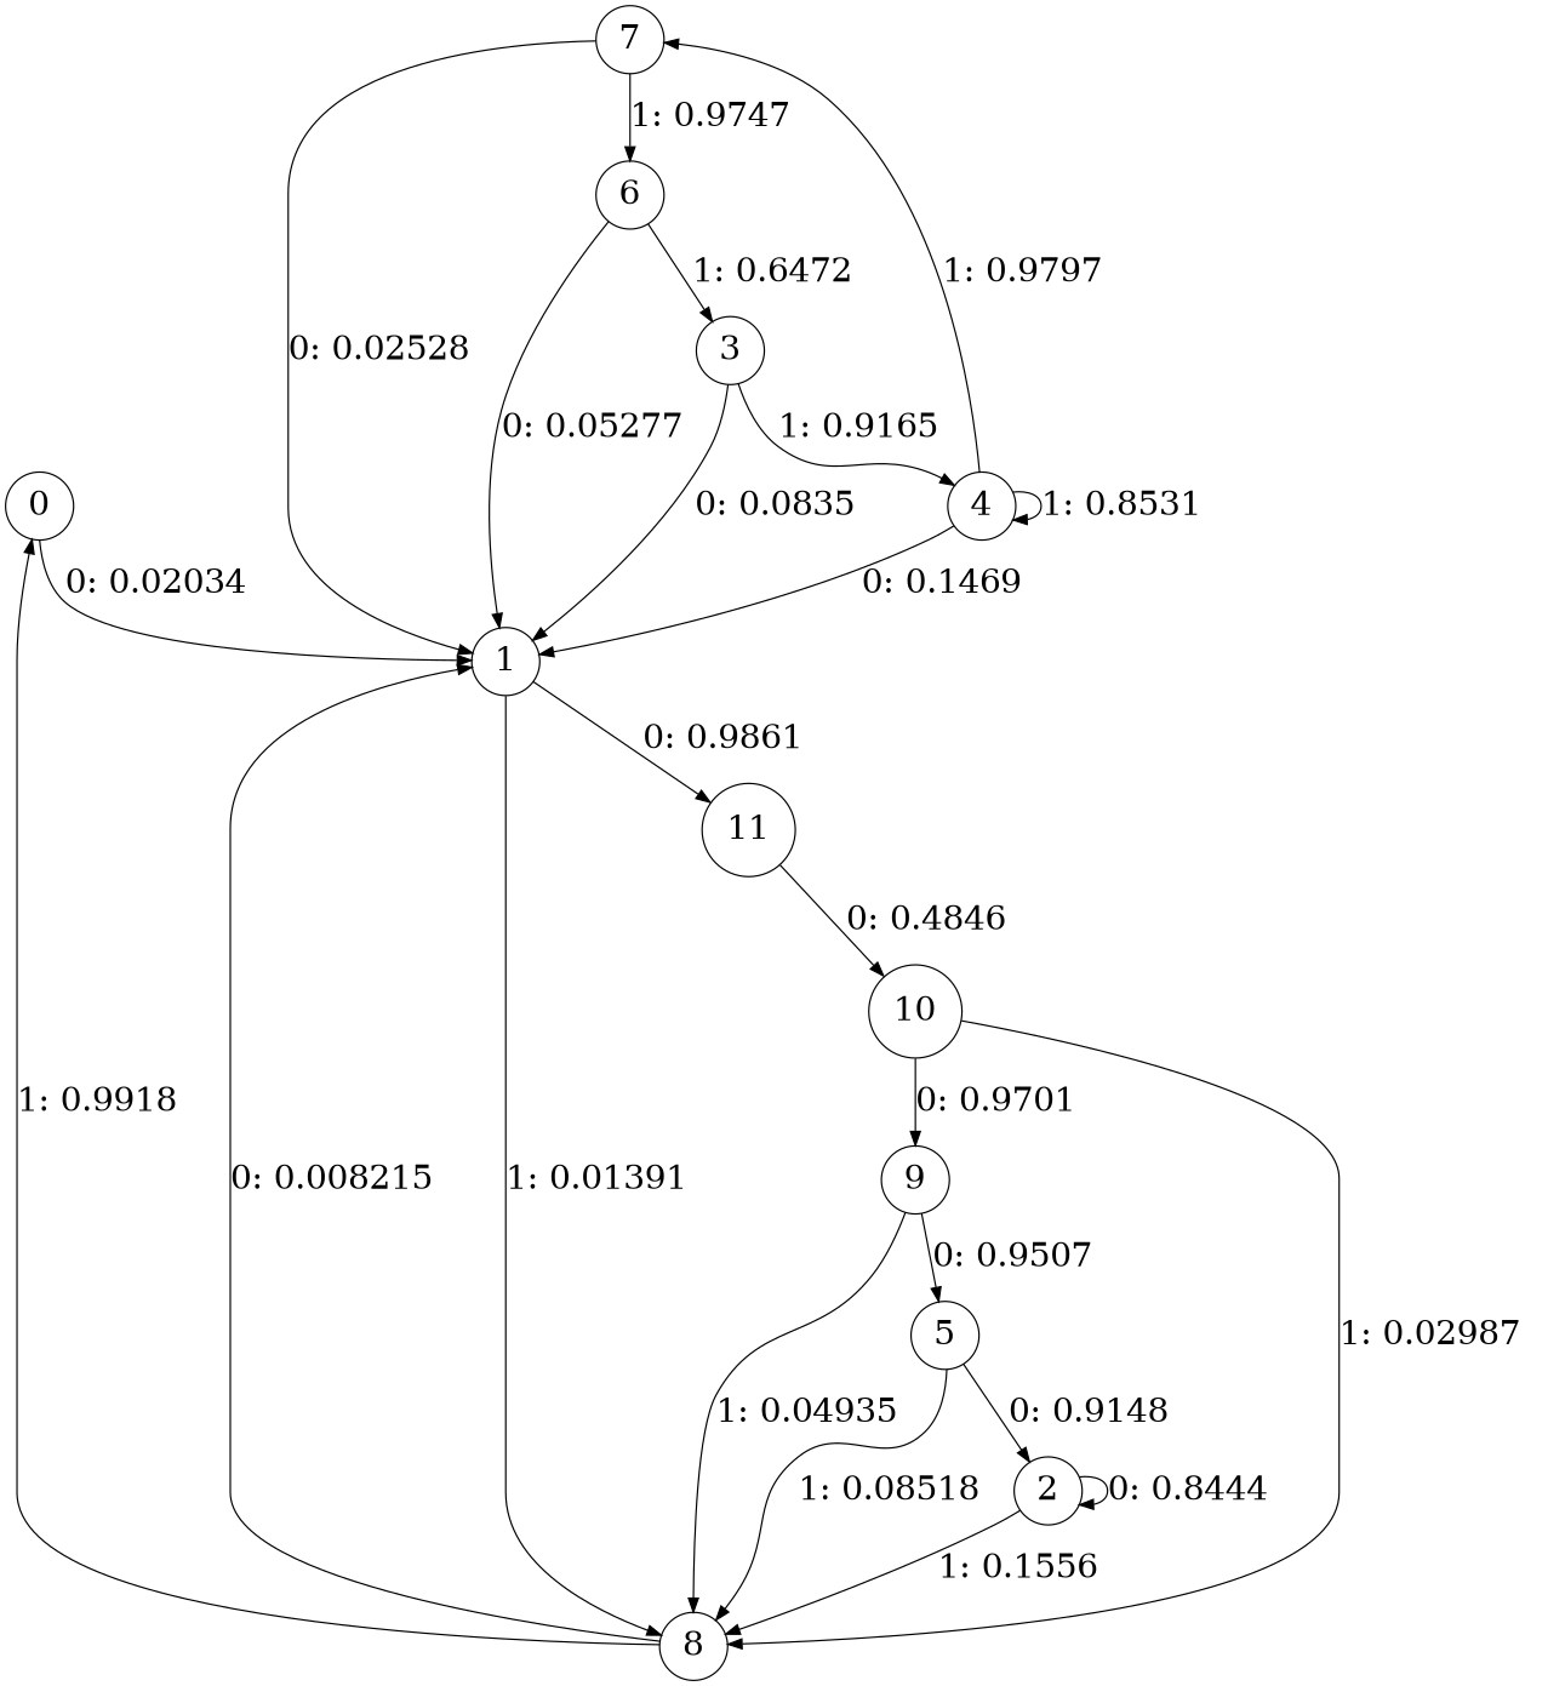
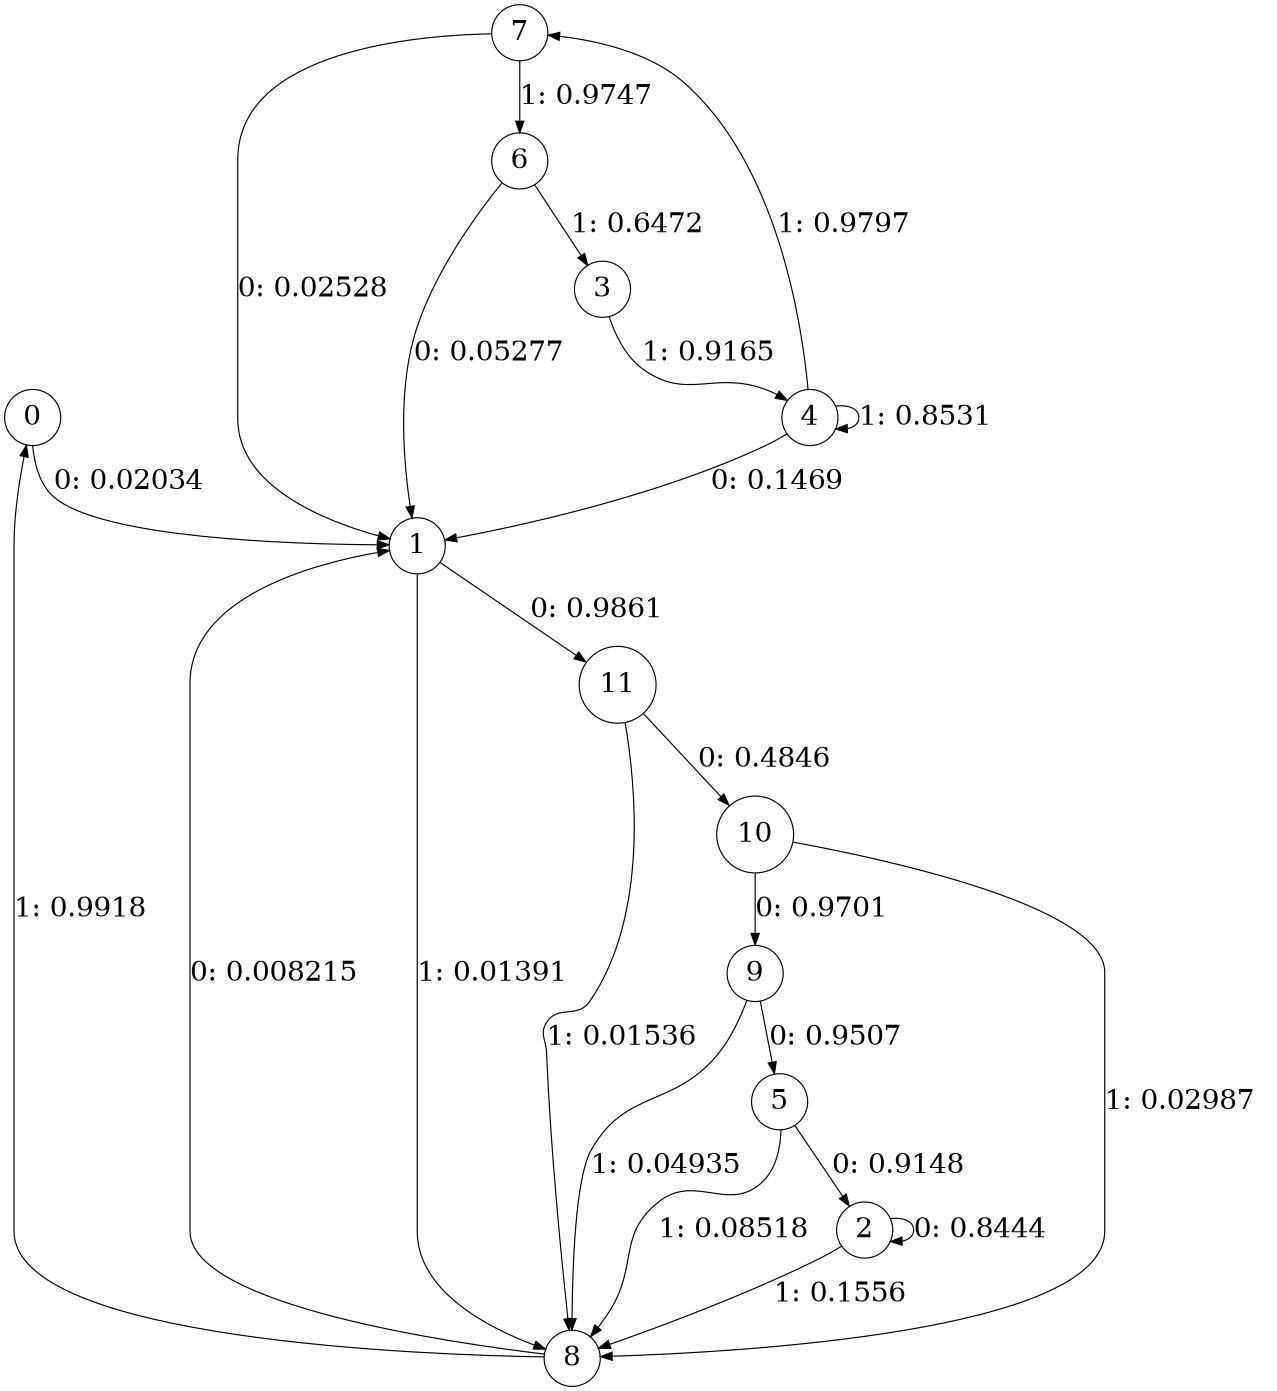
  digraph {
    node [fontsize=24 shape=circle]
    edge [fontsize=24]
    0
    1
    11
    8
    7
    6
    10
    3
    9
    2
    4
    5
    0 -> 1 [label="0: 0.02034  "]
    1 -> 11 [label="0: 0.9861   "]
    1 -> 8 [label="1: 0.01391  "]
+   11 -> 8 [label="1: 0.01536  "]
    11 -> 10 [label="0: 0.4846   "]
    8 -> 0 [label="1: 0.9918   "]
    8 -> 1 [label="0: 0.008215  "]
    7 -> 1 [label="0: 0.02528  "]
    7 -> 6 [label="1: 0.9747   "]
    6 -> 1 [label="0: 0.05277  "]
    6 -> 3 [label="1: 0.6472   "]
    10 -> 8 [label="1: 0.02987  "]
    10 -> 9 [label="0: 0.9701   "]
-   3 -> 1 [label="0: 0.0835   "]
    3 -> 4 [label="1: 0.9165   "]
    9 -> 8 [label="1: 0.04935  "]
    9 -> 5 [label="0: 0.9507   "]
    2 -> 8 [label="1: 0.1556   "]
    2 -> 2 [label="0: 0.8444   "]
    4 -> 1 [label="0: 0.1469   "]
    4 -> 7 [label="1: 0.9797   "]
    4 -> 4 [label="1: 0.8531   "]
    5 -> 8 [label="1: 0.08518  "]
    5 -> 2 [label="0: 0.9148   "]
  }
